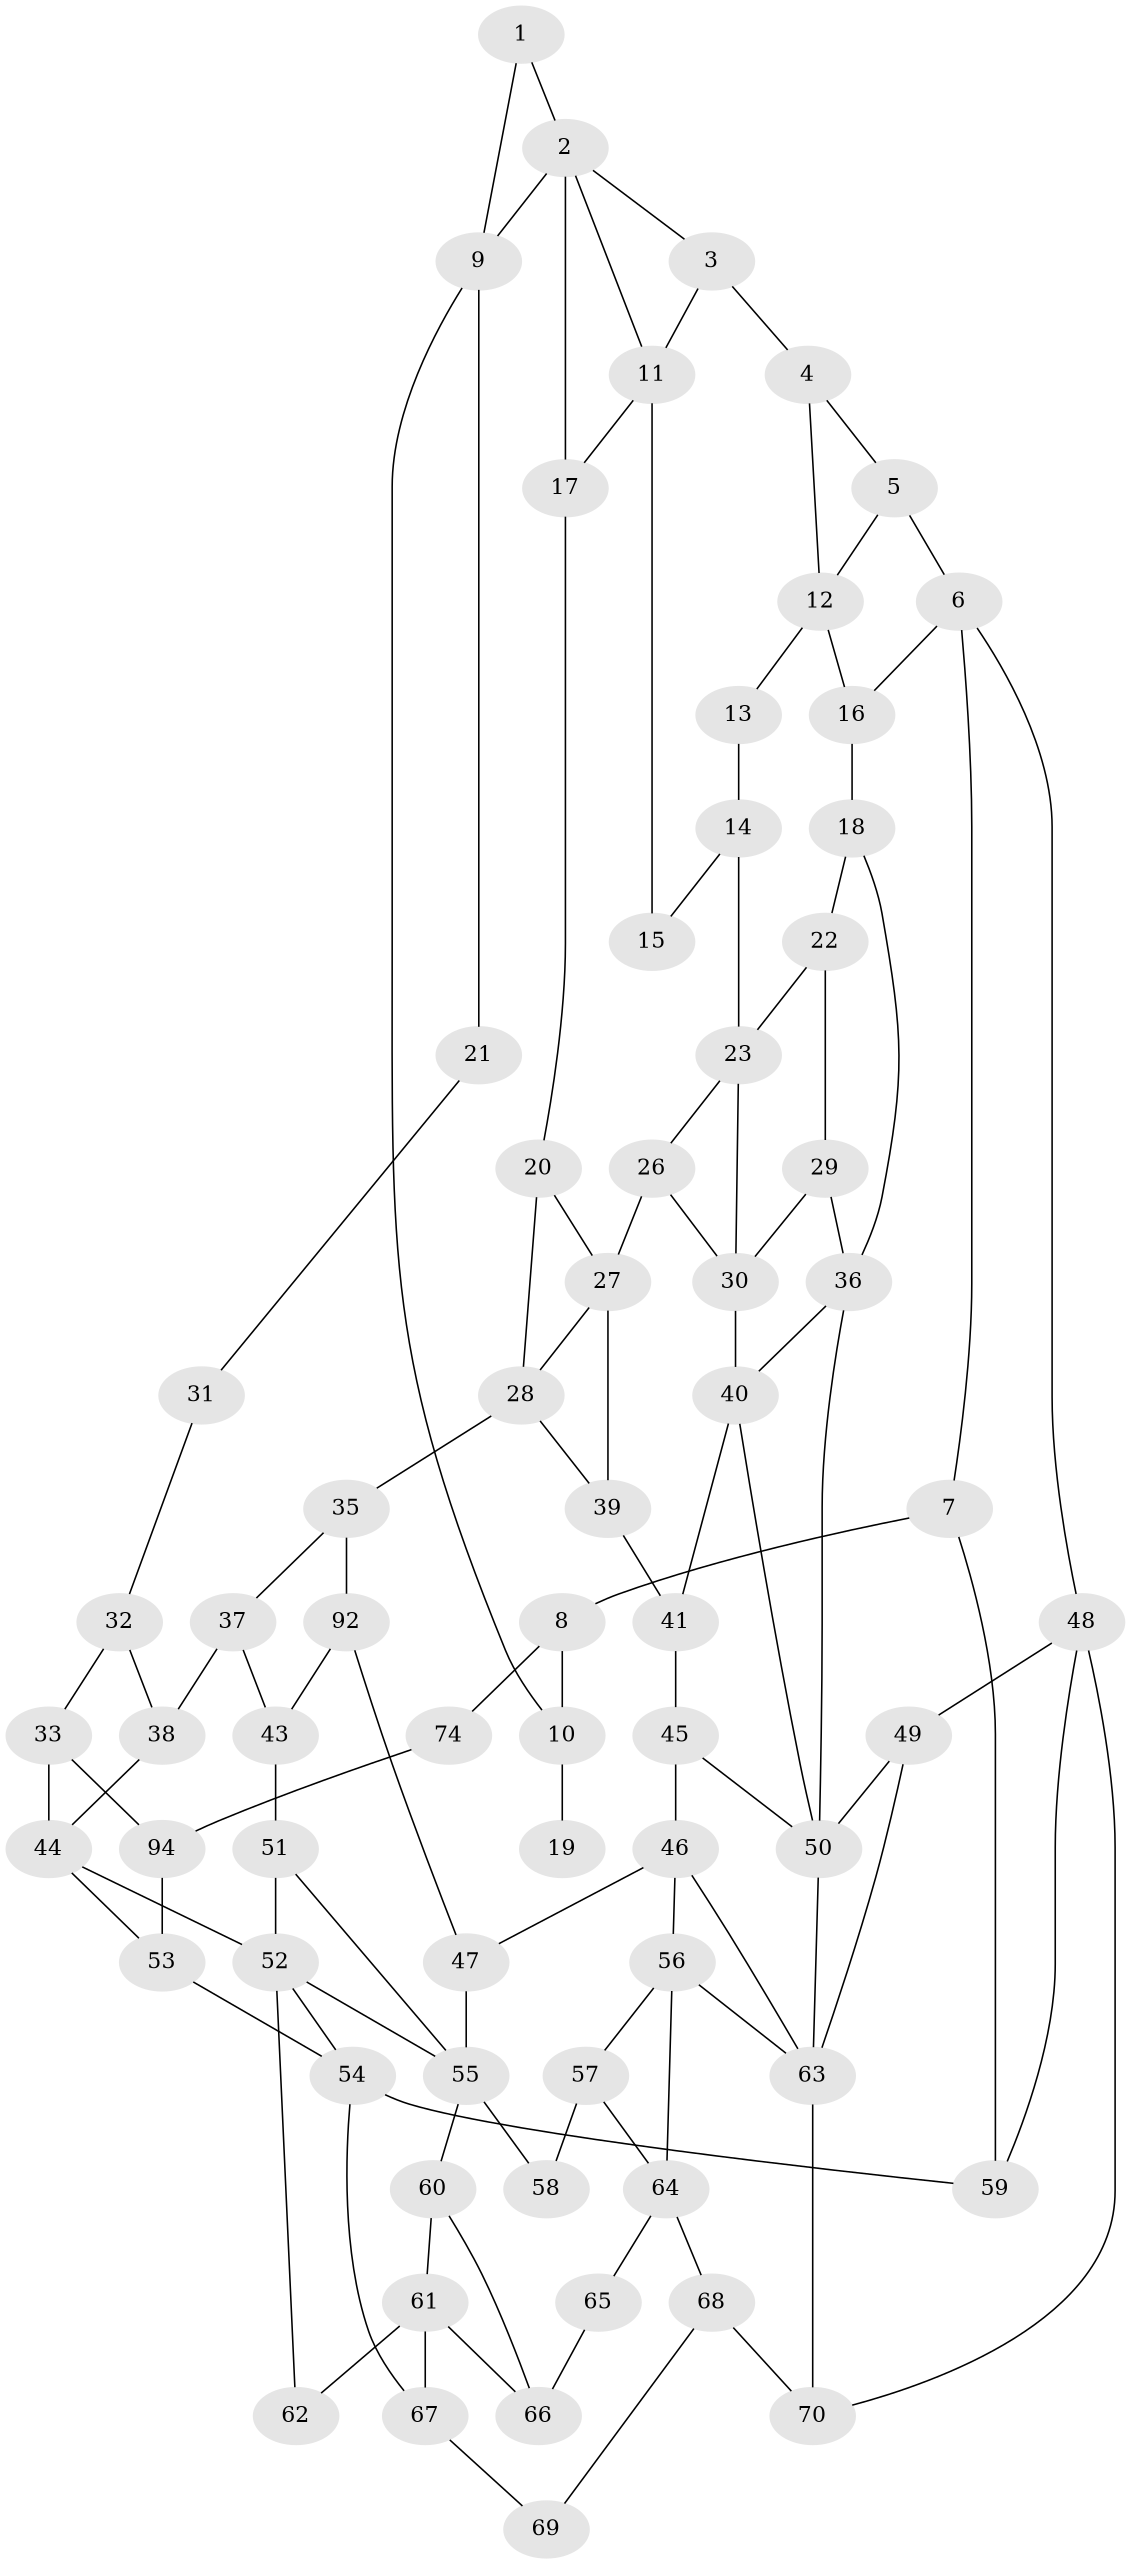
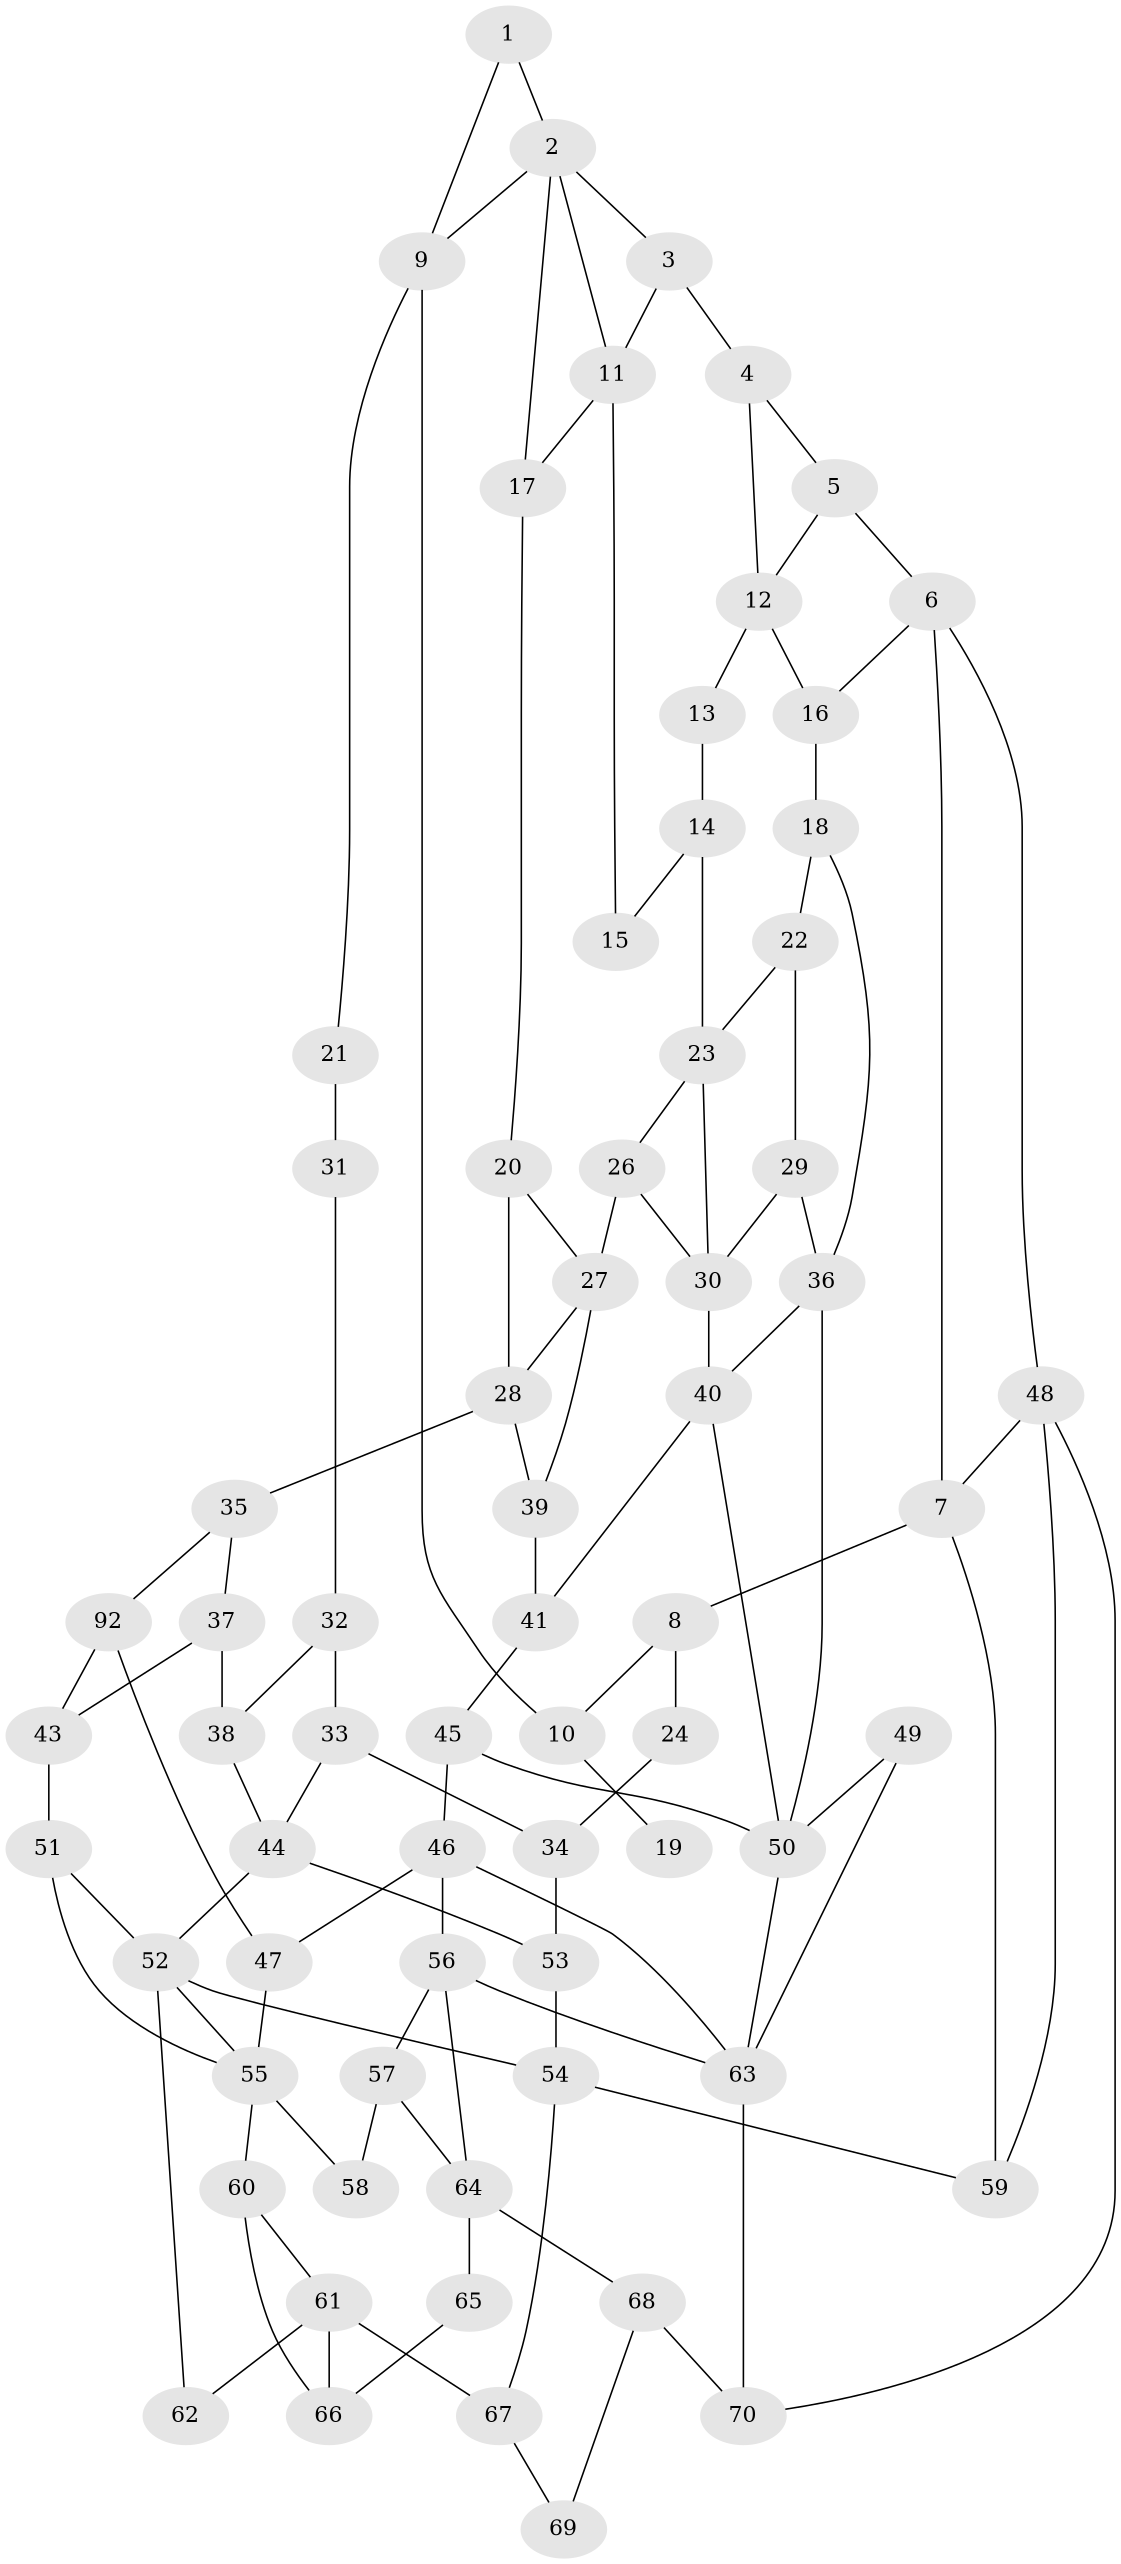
  graph {
    node [color=gray90 style=filled]
    edge [weight=1.0]
    1
    2
    9
    3
    11
    17
    10
    21
    4
    15
    20
    5
    12
    6
    16
    13
    7
    48
    8
    59
    18
    49
    70
-   24 [label=74]
+   24
    19
-   34 [label=94]
+   34
    31
    14
    23
    26
    30
    22
    36
    28
    27
    29
    40
    50
    39
    35
    32
    53
    33
    44
    41
    37
    n47 [label=92]
    38
    52
    54
    43
    47
    63
    51
    45
    46
    55
    62
    56
    57
    64
    58
    60
    67
    69
    61
    66
    65
    68
    1 -- 2
    1 -- 9
    2 -- 9
    2 -- 3
    2 -- 11 [weight=2.0]
    2 -- 17
    9 -- 10
    9 -- 21
    3 -- 11
    3 -- 4
    11 -- 17
    11 -- 15 [weight=2.0]
    17 -- 20
    10 -- 19
    21 -- 31
    4 -- 5
    4 -- 12
    20 -- 28
    20 -- 27
    5 -- 12
    5 -- 6
    12 -- 16 [weight=2.0]
    12 -- 13 [weight=2.0]
    6 -- 16
    6 -- 7
    6 -- 48
    16 -- 18 [weight=2.0]
    13 -- 14 [weight=2.0]
    7 -- 8 [weight=2.0]
    7 -- 59
    48 -- 59
-   48 -- 49
+   48 -- 7
    48 -- 70
    8 -- 10
    8 -- 24 [weight=2.0]
    18 -- 22
    18 -- 36
    49 -- 50
    49 -- 63
    24 -- 34 [weight=2.0]
    34 -- 53 [weight=2.0]
    31 -- 32
    14 -- 15 [weight=2.0]
    14 -- 23 [weight=2.0]
    23 -- 26
    23 -- 30
    26 -- 30
    26 -- 27
    30 -- 40 [weight=2.0]
    22 -- 23
    22 -- 29
    36 -- 40
    36 -- 50
    28 -- 39
    28 -- 35 [weight=2.0]
    27 -- 28
    27 -- 39
    29 -- 30 [weight=2.0]
    29 -- 36
    40 -- 50
    40 -- 41
    50 -- 63
    39 -- 41
    35 -- 37
    35 -- n47
    32 -- 33
    32 -- 38
    53 -- 54 [weight=2.0]
    33 -- 34 [weight=2.0]
    33 -- 44
    44 -- 53
    44 -- 52
    41 -- 45
    37 -- 38
    37 -- 43
    n47 -- 43
    n47 -- 47
    38 -- 44
    52 -- 54
    52 -- 55
    52 -- 62 [weight=2.0]
    54 -- 59
    54 -- 67
    43 -- 51
    47 -- 55
    63 -- 70 [weight=2.0]
    51 -- 52
    51 -- 55
    45 -- 50
    45 -- 46
    46 -- 47
    46 -- 63
    46 -- 56
    55 -- 58 [weight=2.0]
    55 -- 60
    56 -- 63
    56 -- 57
    56 -- 64
    57 -- 64
    57 -- 58
    64 -- 65 [weight=2.0]
    64 -- 68 [weight=2.0]
    60 -- 61
    60 -- 66
    67 -- 69
    61 -- 62 [weight=2.0]
    61 -- 67 [weight=2.0]
    61 -- 66
    65 -- 66
    68 -- 70
    68 -- 69
  }
